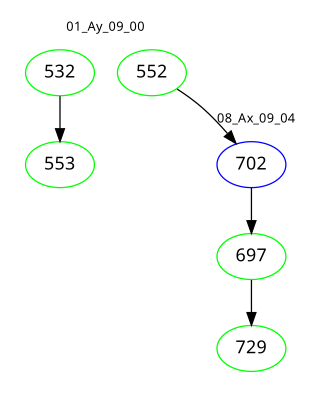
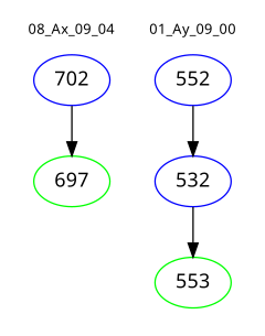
  digraph {
    fontname="Noto Sans"
    node [color=green fontname="Noto Sans"]
    edge [color=black fontname="Noto Sans"]
    n1 [color=blue label=702]
    n2 [label=697]
-   n3 [label=729]
-   n4 [label=552]
-   n5 [label=532]
+   n4 [color=blue label=552]
+   n5 [color=blue label=532]
    n6 [label=553]
    subgraph cluster_1 {
      color=white
      fontsize=10
      label="08_Ax_09_04"
      n1
      n2
-     n3
    }
    subgraph cluster_2 {
      color=white
      fontsize=10
      label="01_Ay_09_00"
      n4
      n5
      n6
    }
    n1 -> n2
-   n2 -> n3
-   n4 -> n1
+   n4 -> n5
    n5 -> n6
  }
